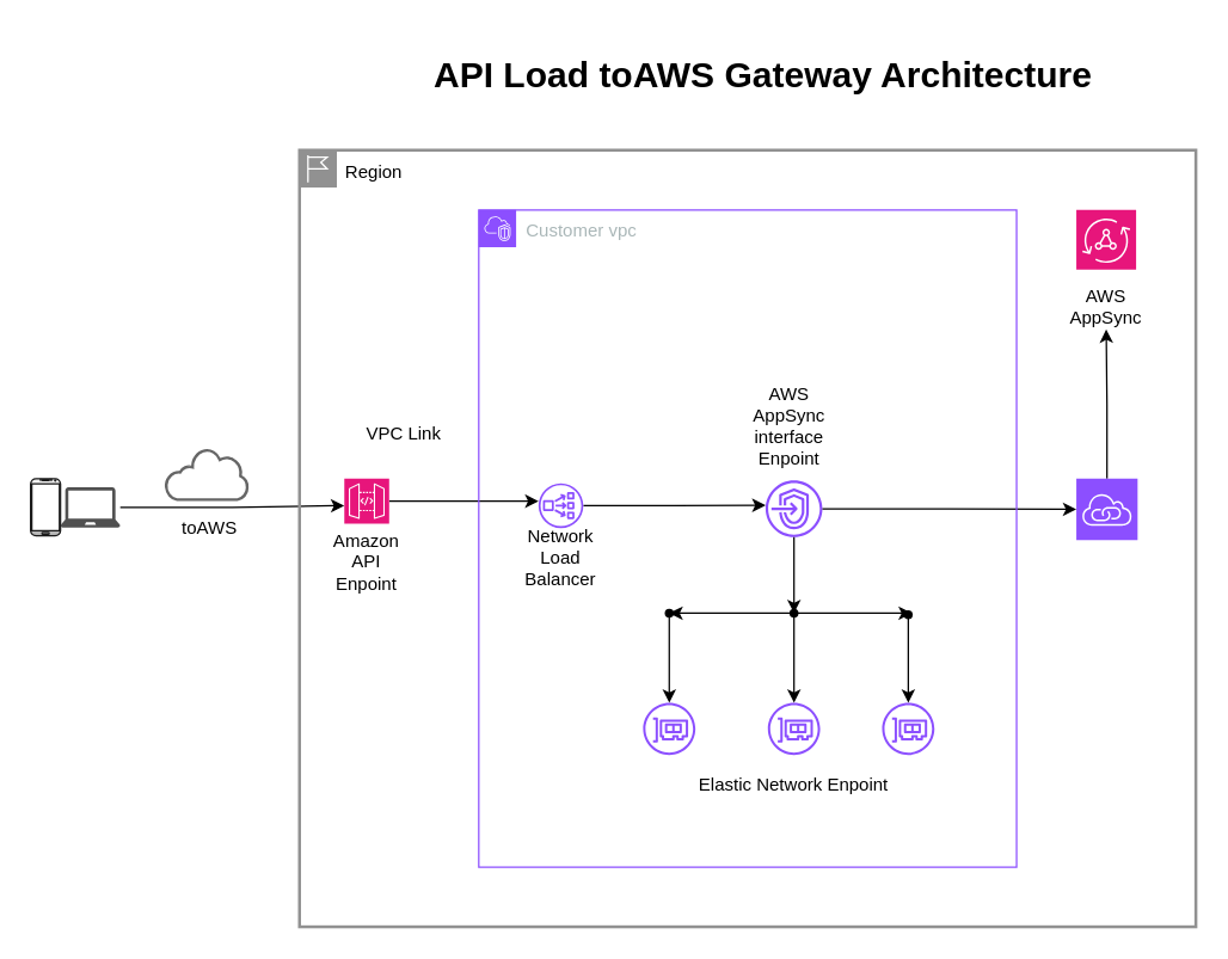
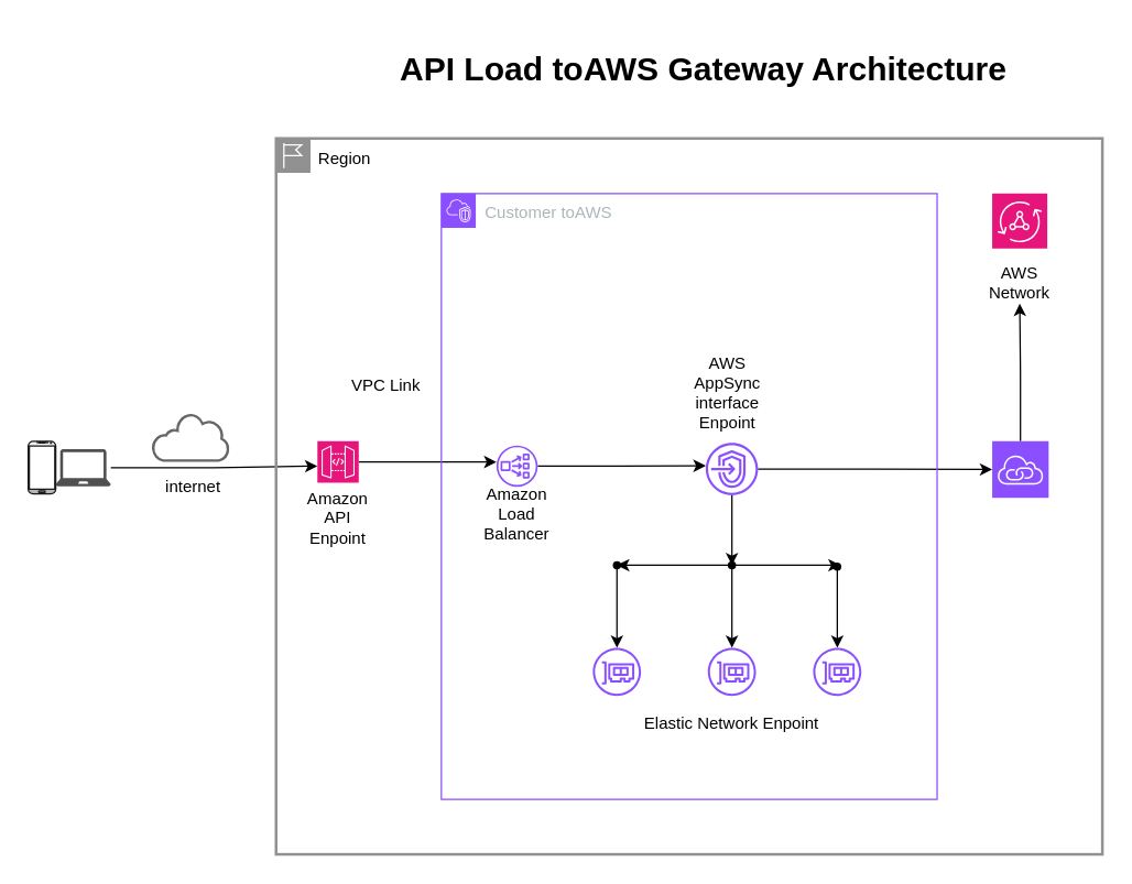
  <mxCell id="0" />
  <mxCell id="1" parent="0" />
  <mxCell id="2" value="" style="verticalLabelPosition=bottom;verticalAlign=top;html=1;shadow=0;dashed=0;strokeWidth=1;shape=mxgraph.android.phone2;strokeColor=#1A1A1A;fillColor=#f5f5f5;gradientColor=#b3b3b3;" parent="1" vertex="1"><mxGeometry x="20" y="320" width="20" height="38.25" as="geometry" /></mxCell>
  <mxCell id="3" value="" style="sketch=0;pointerEvents=1;shadow=0;dashed=0;html=1;strokeColor=none;fillColor=#505050;labelPosition=center;verticalLabelPosition=bottom;verticalAlign=top;outlineConnect=0;align=center;shape=mxgraph.office.devices.laptop;" parent="1" vertex="1"><mxGeometry x="40" y="325.63" width="40" height="27" as="geometry" /></mxCell>
- <mxCell id="4" value="toAWS&lt;div&gt;&lt;br&gt;&lt;/div&gt;" style="text;html=1;align=center;verticalAlign=middle;whiteSpace=wrap;rounded=0;" parent="1" vertex="1"><mxGeometry x="110" y="345" width="60" height="30" as="geometry" /></mxCell>
+ <mxCell id="4" value="internet&lt;div&gt;&lt;br&gt;&lt;/div&gt;" style="text;html=1;align=center;verticalAlign=middle;whiteSpace=wrap;rounded=0;" parent="1" vertex="1"><mxGeometry x="110" y="345" width="60" height="30" as="geometry" /></mxCell>
  <mxCell id="5" style="edgeStyle=orthogonalEdgeStyle;rounded=0;orthogonalLoop=1;jettySize=auto;html=1;entryX=0;entryY=0.4;entryDx=0;entryDy=0;entryPerimeter=0;" parent="1" source="6" target="9" edge="1"><mxGeometry relative="1" as="geometry"><mxPoint x="350" y="335" as="targetPoint" /></mxGeometry></mxCell>
  <mxCell id="6" value="" style="sketch=0;points=[[0,0,0],[0.25,0,0],[0.5,0,0],[0.75,0,0],[1,0,0],[0,1,0],[0.25,1,0],[0.5,1,0],[0.75,1,0],[1,1,0],[0,0.25,0],[0,0.5,0],[0,0.75,0],[1,0.25,0],[1,0.5,0],[1,0.75,0]];outlineConnect=0;fontColor=#232F3E;fillColor=#E7157B;strokeColor=#ffffff;dashed=0;verticalLabelPosition=bottom;verticalAlign=top;align=center;html=1;fontSize=12;fontStyle=0;aspect=fixed;shape=mxgraph.aws4.resourceIcon;resIcon=mxgraph.aws4.api_gateway;" parent="1" vertex="1"><mxGeometry x="230" y="320" width="30" height="30" as="geometry" /></mxCell>
  <mxCell id="7" value="Amazon API Enpoint" style="text;html=1;align=center;verticalAlign=middle;whiteSpace=wrap;rounded=0;" parent="1" vertex="1"><mxGeometry x="215" y="361" width="60" height="30" as="geometry" /></mxCell>
  <mxCell id="8" style="edgeStyle=orthogonalEdgeStyle;rounded=0;orthogonalLoop=1;jettySize=auto;html=1;entryX=0;entryY=0.438;entryDx=0;entryDy=0;entryPerimeter=0;" parent="1" source="9" target="11" edge="1"><mxGeometry relative="1" as="geometry"><mxPoint x="500" y="338" as="targetPoint" /></mxGeometry></mxCell>
  <mxCell id="9" value="" style="sketch=0;outlineConnect=0;fontColor=#232F3E;gradientColor=none;fillColor=#8C4FFF;strokeColor=none;dashed=0;verticalLabelPosition=bottom;verticalAlign=top;align=center;html=1;fontSize=12;fontStyle=0;aspect=fixed;pointerEvents=1;shape=mxgraph.aws4.network_load_balancer;" parent="1" vertex="1"><mxGeometry x="360" y="323" width="30" height="30" as="geometry" /></mxCell>
- <mxCell id="10" value="Network Load Balancer" style="text;html=1;align=center;verticalAlign=middle;whiteSpace=wrap;rounded=0;" parent="1" vertex="1"><mxGeometry x="345" y="358.25" width="60" height="30" as="geometry" /></mxCell>
+ <mxCell id="10" value="Amazon Load Balancer" style="text;html=1;align=center;verticalAlign=middle;whiteSpace=wrap;rounded=0;" parent="1" vertex="1"><mxGeometry x="345" y="358.25" width="60" height="30" as="geometry" /></mxCell>
  <mxCell id="11" value="" style="sketch=0;outlineConnect=0;fontColor=#232F3E;gradientColor=none;fillColor=#8C4FFF;strokeColor=none;dashed=0;verticalLabelPosition=bottom;verticalAlign=top;align=center;html=1;fontSize=12;fontStyle=0;aspect=fixed;pointerEvents=1;shape=mxgraph.aws4.endpoints;" parent="1" vertex="1"><mxGeometry x="512" y="321.13" width="38" height="38" as="geometry" /></mxCell>
  <mxCell id="12" value="AWS AppSync interface Enpoint" style="text;html=1;align=center;verticalAlign=middle;whiteSpace=wrap;rounded=0;" parent="1" vertex="1"><mxGeometry x="498" y="270" width="60" height="30" as="geometry" /></mxCell>
  <mxCell id="13" value="" style="sketch=0;outlineConnect=0;fontColor=#232F3E;gradientColor=none;fillColor=#8C4FFF;strokeColor=none;dashed=0;verticalLabelPosition=bottom;verticalAlign=top;align=center;html=1;fontSize=12;fontStyle=0;aspect=fixed;pointerEvents=1;shape=mxgraph.aws4.elastic_network_interface;" parent="1" vertex="1"><mxGeometry x="430" y="470" width="35" height="35" as="geometry" /></mxCell>
  <mxCell id="14" value="" style="sketch=0;outlineConnect=0;fontColor=#232F3E;gradientColor=none;fillColor=#8C4FFF;strokeColor=none;dashed=0;verticalLabelPosition=bottom;verticalAlign=top;align=center;html=1;fontSize=12;fontStyle=0;aspect=fixed;pointerEvents=1;shape=mxgraph.aws4.elastic_network_interface;" parent="1" vertex="1"><mxGeometry x="590" y="470" width="35" height="35" as="geometry" /></mxCell>
  <mxCell id="15" value="" style="sketch=0;points=[[0,0,0],[0.25,0,0],[0.5,0,0],[0.75,0,0],[1,0,0],[0,1,0],[0.25,1,0],[0.5,1,0],[0.75,1,0],[1,1,0],[0,0.25,0],[0,0.5,0],[0,0.75,0],[1,0.25,0],[1,0.5,0],[1,0.75,0]];outlineConnect=0;fontColor=#232F3E;fillColor=#E7157B;strokeColor=#ffffff;dashed=0;verticalLabelPosition=bottom;verticalAlign=top;align=center;html=1;fontSize=12;fontStyle=0;aspect=fixed;shape=mxgraph.aws4.resourceIcon;resIcon=mxgraph.aws4.appsync;" parent="1" vertex="1"><mxGeometry x="720" y="140" width="40" height="40" as="geometry" /></mxCell>
- <mxCell id="16" value="AWS AppSync" style="text;html=1;align=center;verticalAlign=middle;whiteSpace=wrap;rounded=0;" parent="1" vertex="1"><mxGeometry x="710" y="190" width="60" height="30" as="geometry" /></mxCell>
+ <mxCell id="16" value="AWS Network" style="text;html=1;align=center;verticalAlign=middle;whiteSpace=wrap;rounded=0;" parent="1" vertex="1"><mxGeometry x="710" y="190" width="60" height="30" as="geometry" /></mxCell>
  <mxCell id="17" style="edgeStyle=orthogonalEdgeStyle;rounded=0;orthogonalLoop=1;jettySize=auto;html=1;exitX=0.5;exitY=0;exitDx=0;exitDy=0;exitPerimeter=0;entryX=0.5;entryY=1;entryDx=0;entryDy=0;" parent="1" source="18" target="16" edge="1"><mxGeometry relative="1" as="geometry" /></mxCell>
  <mxCell id="18" value="" style="sketch=0;points=[[0,0,0],[0.25,0,0],[0.5,0,0],[0.75,0,0],[1,0,0],[0,1,0],[0.25,1,0],[0.5,1,0],[0.75,1,0],[1,1,0],[0,0.25,0],[0,0.5,0],[0,0.75,0],[1,0.25,0],[1,0.5,0],[1,0.75,0]];outlineConnect=0;fontColor=#232F3E;fillColor=#8C4FFF;strokeColor=#ffffff;dashed=0;verticalLabelPosition=bottom;verticalAlign=top;align=center;html=1;fontSize=12;fontStyle=0;aspect=fixed;shape=mxgraph.aws4.resourceIcon;resIcon=mxgraph.aws4.vpc_privatelink;" parent="1" vertex="1"><mxGeometry x="720" y="320" width="41" height="41" as="geometry" /></mxCell>
  <mxCell id="19" value="Elastic Network Enpoint" style="text;html=1;align=center;verticalAlign=middle;whiteSpace=wrap;rounded=0;" parent="1" vertex="1"><mxGeometry x="361" y="510" width="340" height="30" as="geometry" /></mxCell>
  <mxCell id="20" value="" style="sketch=0;aspect=fixed;pointerEvents=1;shadow=0;dashed=0;html=1;strokeColor=#666666;labelPosition=center;verticalLabelPosition=bottom;verticalAlign=top;align=center;fillColor=#f5f5f5;shape=mxgraph.mscae.enterprise.internet_hollow;gradientColor=#b3b3b3;" parent="1" vertex="1"><mxGeometry x="110" y="300" width="55.63" height="34.49" as="geometry" /></mxCell>
  <mxCell id="21" style="edgeStyle=orthogonalEdgeStyle;rounded=0;orthogonalLoop=1;jettySize=auto;html=1;entryX=0;entryY=0.5;entryDx=0;entryDy=0;entryPerimeter=0;" parent="1" source="11" target="18" edge="1"><mxGeometry relative="1" as="geometry" /></mxCell>
  <mxCell id="22" style="edgeStyle=orthogonalEdgeStyle;rounded=0;orthogonalLoop=1;jettySize=auto;html=1;" parent="1" source="3" edge="1"><mxGeometry relative="1" as="geometry"><mxPoint x="230" y="338" as="targetPoint" /></mxGeometry></mxCell>
  <mxCell id="23" value="" style="sketch=0;outlineConnect=0;fontColor=#232F3E;gradientColor=none;fillColor=#8C4FFF;strokeColor=none;dashed=0;verticalLabelPosition=bottom;verticalAlign=top;align=center;html=1;fontSize=12;fontStyle=0;aspect=fixed;pointerEvents=1;shape=mxgraph.aws4.elastic_network_interface;" parent="1" vertex="1"><mxGeometry x="513.5" y="470" width="35" height="35" as="geometry" /></mxCell>
  <mxCell id="24" style="edgeStyle=orthogonalEdgeStyle;rounded=0;orthogonalLoop=1;jettySize=auto;html=1;elbow=vertical;" parent="1" source="25" target="23" edge="1"><mxGeometry relative="1" as="geometry" /></mxCell>
  <mxCell id="25" value="" style="shape=waypoint;sketch=0;fillStyle=solid;size=6;pointerEvents=1;points=[];fillColor=none;resizable=0;rotatable=0;perimeter=centerPerimeter;snapToPoint=1;" parent="1" vertex="1"><mxGeometry x="521" y="400" width="20" height="20" as="geometry" /></mxCell>
  <mxCell id="26" style="edgeStyle=orthogonalEdgeStyle;rounded=0;orthogonalLoop=1;jettySize=auto;html=1;elbow=vertical;" parent="1" source="27" target="14" edge="1"><mxGeometry relative="1" as="geometry" /></mxCell>
  <mxCell id="27" value="" style="shape=waypoint;sketch=0;fillStyle=solid;size=6;pointerEvents=1;points=[];fillColor=none;resizable=0;rotatable=0;perimeter=centerPerimeter;snapToPoint=1;" parent="1" vertex="1"><mxGeometry x="597.5" y="401" width="20" height="20" as="geometry" /></mxCell>
  <mxCell id="28" style="edgeStyle=orthogonalEdgeStyle;rounded=0;orthogonalLoop=1;jettySize=auto;html=1;entryX=0.4;entryY=0.2;entryDx=0;entryDy=0;entryPerimeter=0;elbow=vertical;" parent="1" source="11" target="25" edge="1"><mxGeometry relative="1" as="geometry" /></mxCell>
  <mxCell id="29" style="edgeStyle=orthogonalEdgeStyle;rounded=0;orthogonalLoop=1;jettySize=auto;html=1;elbow=vertical;" parent="1" source="25" edge="1"><mxGeometry relative="1" as="geometry"><mxPoint x="610" y="410" as="targetPoint" /><Array as="points"><mxPoint x="569" y="410" /></Array></mxGeometry></mxCell>
  <mxCell id="30" style="edgeStyle=orthogonalEdgeStyle;rounded=0;orthogonalLoop=1;jettySize=auto;html=1;elbow=vertical;" parent="1" source="31" target="13" edge="1"><mxGeometry relative="1" as="geometry" /></mxCell>
  <mxCell id="31" value="" style="shape=waypoint;sketch=0;fillStyle=solid;size=6;pointerEvents=1;points=[];fillColor=none;resizable=0;rotatable=0;perimeter=centerPerimeter;snapToPoint=1;" parent="1" vertex="1"><mxGeometry x="437.5" y="400" width="20" height="20" as="geometry" /></mxCell>
  <mxCell id="32" style="edgeStyle=orthogonalEdgeStyle;rounded=0;orthogonalLoop=1;jettySize=auto;html=1;entryX=1.175;entryY=0.6;entryDx=0;entryDy=0;entryPerimeter=0;elbow=vertical;" parent="1" source="25" target="31" edge="1"><mxGeometry relative="1" as="geometry" /></mxCell>
- <mxCell id="33" value="Customer vpc" style="points=[[0,0],[0.25,0],[0.5,0],[0.75,0],[1,0],[1,0.25],[1,0.5],[1,0.75],[1,1],[0.75,1],[0.5,1],[0.25,1],[0,1],[0,0.75],[0,0.5],[0,0.25]];outlineConnect=0;gradientColor=none;html=1;whiteSpace=wrap;fontSize=12;fontStyle=0;container=1;pointerEvents=0;collapsible=0;recursiveResize=0;shape=mxgraph.aws4.group;grIcon=mxgraph.aws4.group_vpc2;strokeColor=#8C4FFF;fillColor=none;verticalAlign=top;align=left;spacingLeft=30;fontColor=#AAB7B8;dashed=0;" parent="1" vertex="1"><mxGeometry x="320" y="140" width="360" height="440" as="geometry" /></mxCell>
+ <mxCell id="33" value="Customer toAWS" style="points=[[0,0],[0.25,0],[0.5,0],[0.75,0],[1,0],[1,0.25],[1,0.5],[1,0.75],[1,1],[0.75,1],[0.5,1],[0.25,1],[0,1],[0,0.75],[0,0.5],[0,0.25]];outlineConnect=0;gradientColor=none;html=1;whiteSpace=wrap;fontSize=12;fontStyle=0;container=1;pointerEvents=0;collapsible=0;recursiveResize=0;shape=mxgraph.aws4.group;grIcon=mxgraph.aws4.group_vpc2;strokeColor=#8C4FFF;fillColor=none;verticalAlign=top;align=left;spacingLeft=30;fontColor=#AAB7B8;dashed=0;" parent="1" vertex="1"><mxGeometry x="320" y="140" width="360" height="440" as="geometry" /></mxCell>
  <mxCell id="34" value="" style="shape=image;html=1;verticalAlign=top;verticalLabelPosition=bottom;labelBackgroundColor=#ffffff;imageAspect=0;aspect=fixed;image=https://cdn2.iconfinder.com/data/icons/arrow-part-1-2/32/Arrow_02_arrow-data-transfer-vertical-sync_icon-128.png" parent="1" vertex="1"><mxGeometry x="130.77" y="308.01" width="18.47" height="18.47" as="geometry" /></mxCell>
- <mxCell id="35" value="VPC Link" style="text;html=1;align=center;verticalAlign=middle;whiteSpace=wrap;rounded=0;" parent="1" vertex="1"><mxGeometry x="240" y="280" width="60" height="20" as="geometry" /></mxCell>
+ <mxCell id="35" value="VPC Link" style="text;html=1;align=center;verticalAlign=middle;whiteSpace=wrap;rounded=0;" parent="1" vertex="1"><mxGeometry x="250" y="270" width="60" height="20" as="geometry" /></mxCell>
  <mxCell id="36" value="" style="shape=mxgraph.ibm.box;prType=region;fontStyle=0;verticalAlign=top;align=left;spacingLeft=32;spacingTop=4;fillColor=none;rounded=0;whiteSpace=wrap;html=1;strokeColor=#919191;strokeWidth=2;dashed=0;container=1;spacing=-4;collapsible=0;expand=0;recursiveResize=0;" parent="1" vertex="1"><mxGeometry x="200" y="100" width="600" height="520" as="geometry" /></mxCell>
  <mxCell id="37" value="Region" style="text;html=1;align=center;verticalAlign=middle;whiteSpace=wrap;rounded=0;" parent="36" vertex="1"><mxGeometry x="20" width="60" height="30" as="geometry" /></mxCell>
  <mxCell id="38" value="&amp;nbsp;" style="text;strokeColor=none;fillColor=none;html=1;fontSize=24;fontStyle=1;verticalAlign=middle;align=center;" parent="1" vertex="1"><mxGeometry x="482" y="20" width="16" height="40" as="geometry" /></mxCell>
  <mxCell id="39" value="API Load toAWS Gateway Architecture" style="text;strokeColor=none;fillColor=none;html=1;fontSize=24;fontStyle=1;verticalAlign=middle;align=center;" vertex="1" parent="1"><mxGeometry x="395" y="40" width="230" height="20" as="geometry" /></mxCell>
